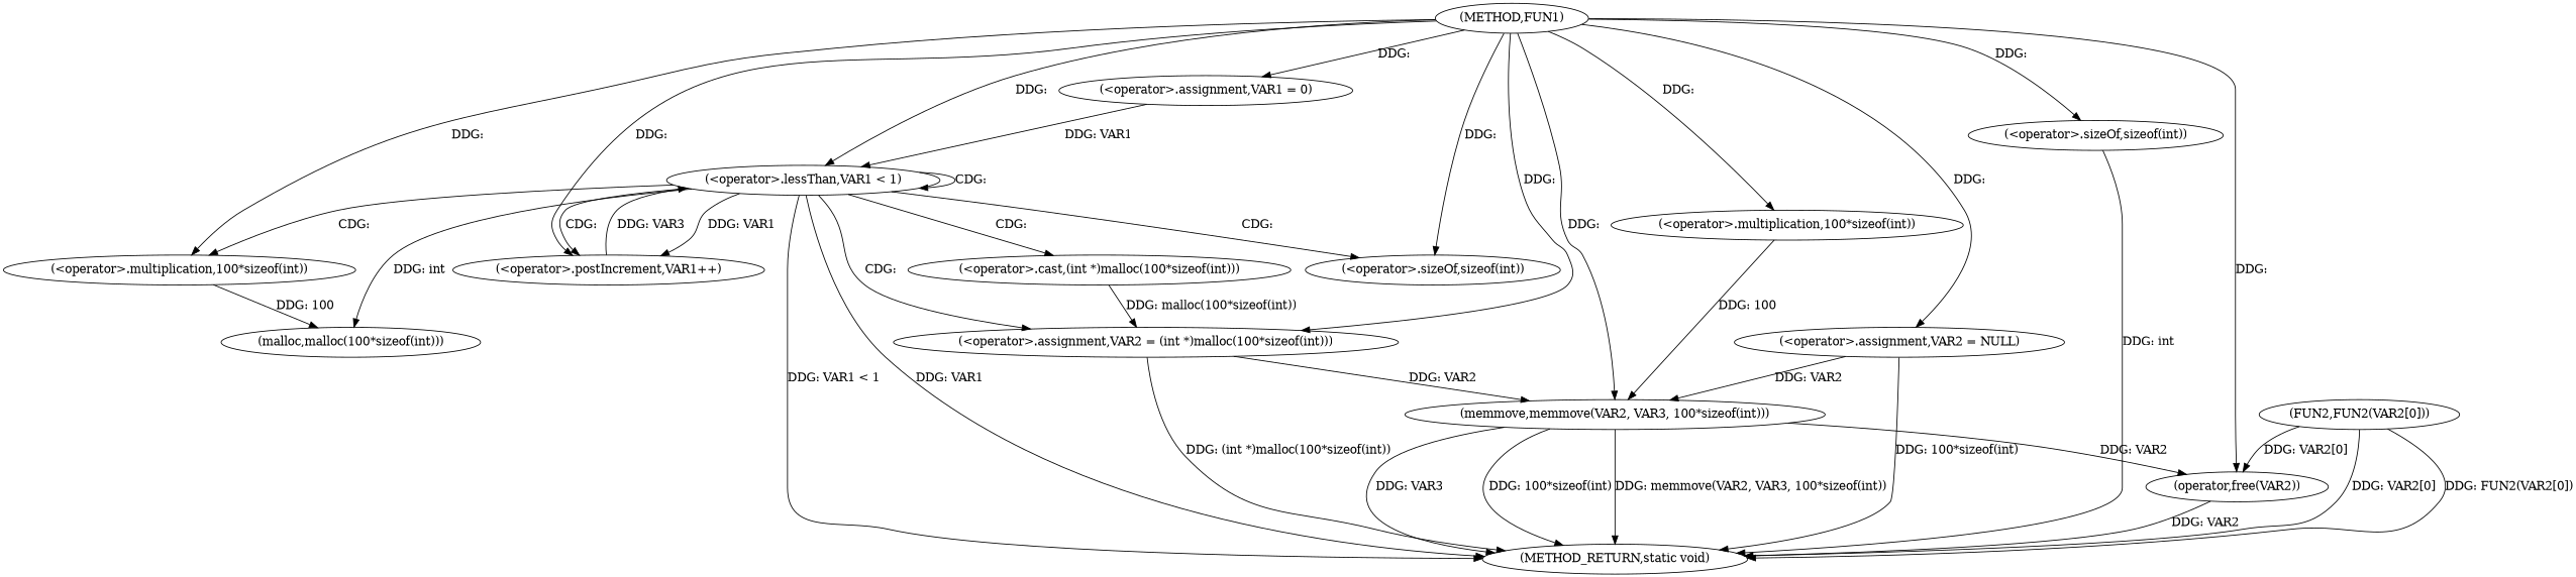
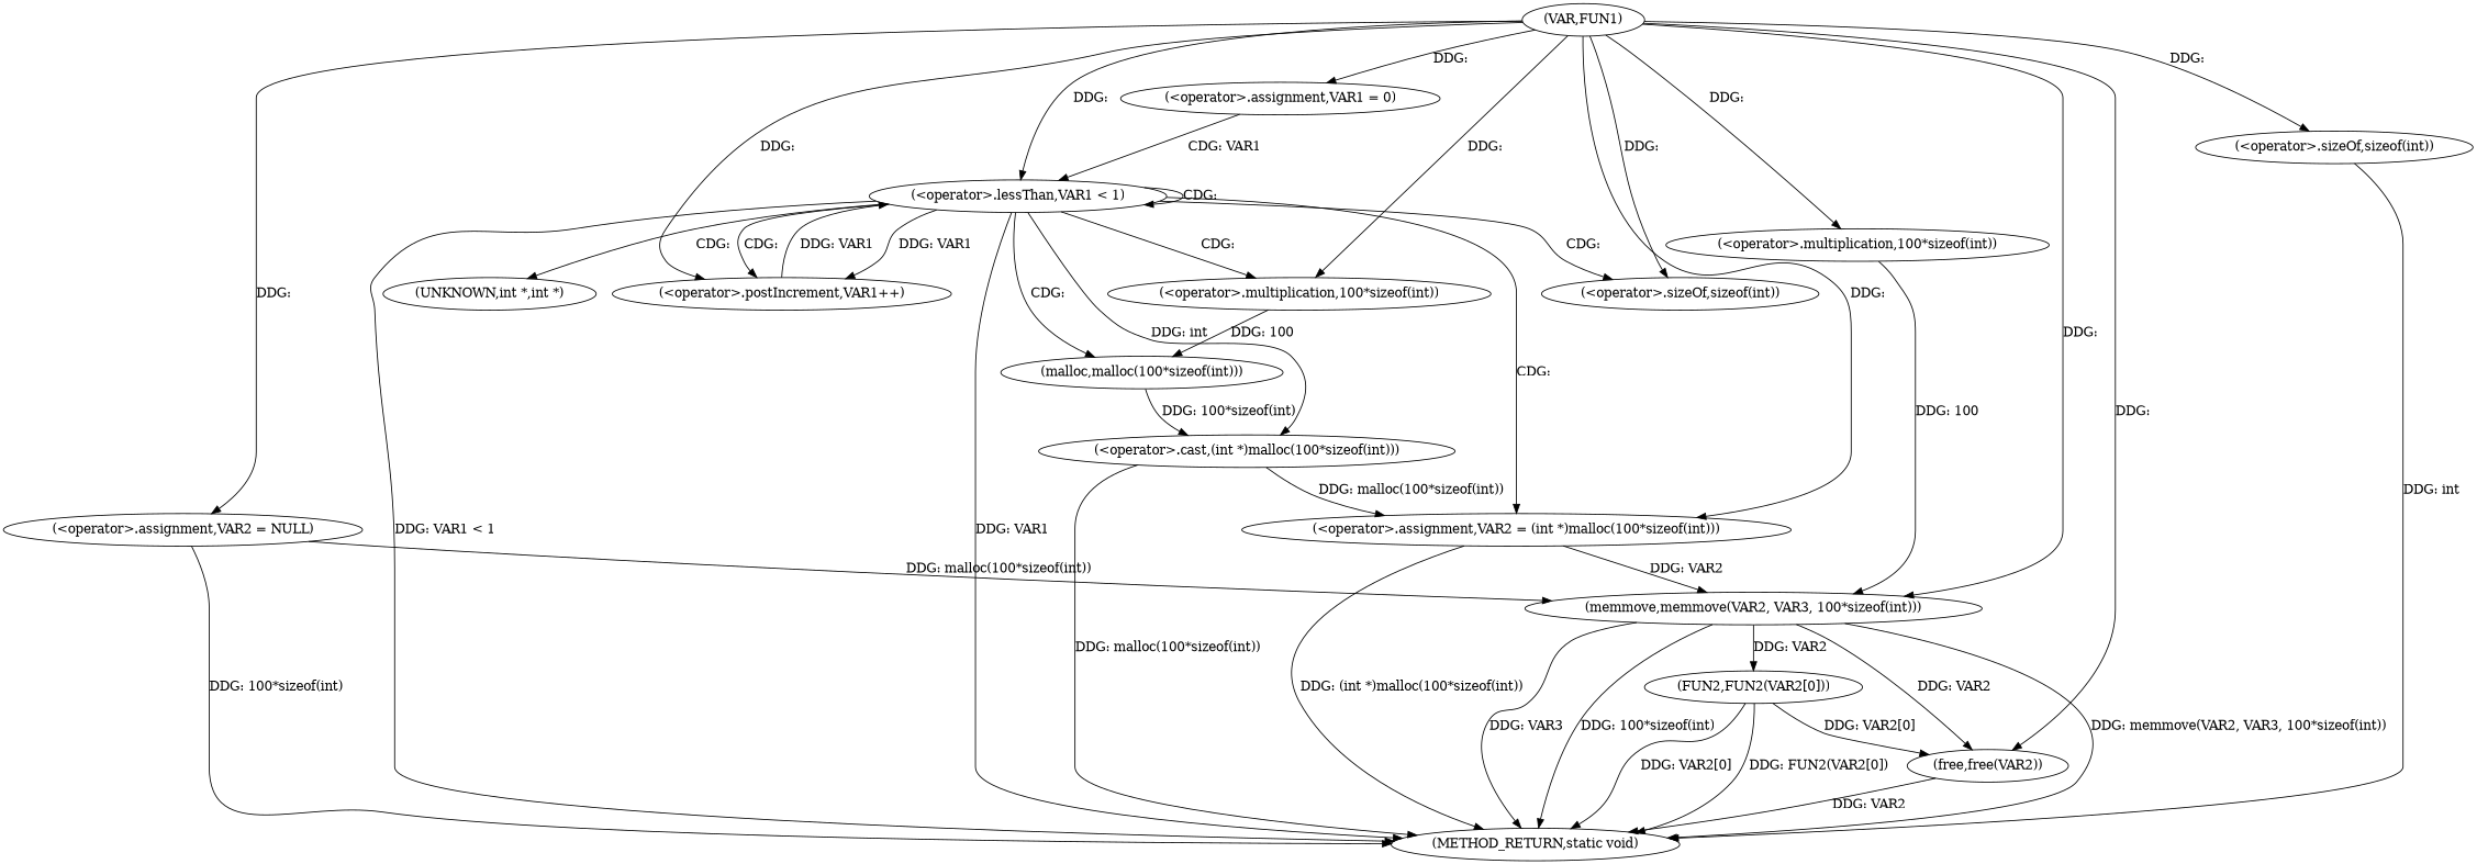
  digraph {
-   n1 [label="(METHOD,FUN1)"]
+   n1 [label="(VAR,FUN1)"]
    n2 [label="(<operator>.assignment,VAR2 = NULL)"]
    n3 [label="(<operator>.assignment,VAR1 = 0)"]
    n4 [label="(<operator>.lessThan,VAR1 < 1)"]
    n5 [label="(<operator>.postIncrement,VAR1++)"]
    n6 [label="(<operator>.assignment,VAR2 = (int *)malloc(100*sizeof(int)))"]
    n7 [label="(<operator>.multiplication,100*sizeof(int))"]
    n8 [label="(<operator>.sizeOf,sizeof(int))"]
    n9 [label="(memmove,memmove(VAR2, VAR3, 100*sizeof(int)))"]
    n10 [label="(<operator>.multiplication,100*sizeof(int))"]
    n11 [label="(<operator>.sizeOf,sizeof(int))"]
-   n12 [label="(operator,free(VAR2))"]
+   n12 [label="(free,free(VAR2))"]
    n13 [label="(METHOD_RETURN,static void)"]
    n14 [label="(<operator>.cast,(int *)malloc(100*sizeof(int)))"]
    n15 [label="(malloc,malloc(100*sizeof(int)))"]
+   n16 [label="(UNKNOWN,int *,int *)"]
    n17 [label="(FUN2,FUN2(VAR2[0]))"]
    n1 -> n2 [label="DDG: "]
    n1 -> n3 [label="DDG: "]
    n1 -> n4 [label="DDG: "]
    n1 -> n5 [label="DDG: "]
    n1 -> n6 [label="DDG: "]
    n1 -> n7 [label="DDG: "]
    n1 -> n8 [label="DDG: "]
    n1 -> n9 [label="DDG: "]
    n1 -> n10 [label="DDG: "]
    n1 -> n11 [label="DDG: "]
    n1 -> n12 [label="DDG: "]
-   n2 -> n9 [label="DDG: VAR2"]
+   n2 -> n9 [label="DDG: malloc(100*sizeof(int))"]
    n2 -> n13 [label="DDG: 100*sizeof(int)"]
-   n3 -> n4 [label="DDG: VAR1"]
+   n3 -> n4 [label="CDG: VAR1"]
    n4 -> n4 [label="CDG: "]
    n4 -> n5 [label="DDG: VAR1"]
    n4 -> n5 [label="CDG: "]
    n4 -> n6 [label="CDG: "]
    n4 -> n7 [label="CDG: "]
    n4 -> n8 [label="CDG: "]
    n4 -> n13 [label="DDG: VAR1 < 1"]
    n4 -> n13 [label="DDG: VAR1"]
-   n4 -> n14 [label="CDG: "]
-   n4 -> n15 [label="DDG: int"]
-   n5 -> n4 [label="DDG: VAR3"]
+   n4 -> n14 [label="DDG: int"]
+   n4 -> n15 [label="CDG: "]
+   n4 -> n16 [label="CDG: "]
+   n5 -> n4 [label="DDG: VAR1"]
    n6 -> n9 [label="DDG: VAR2"]
    n6 -> n13 [label="DDG: (int *)malloc(100*sizeof(int))"]
    n7 -> n15 [label="DDG: 100"]
    n9 -> n12 [label="DDG: VAR2"]
    n9 -> n13 [label="DDG: memmove(VAR2, VAR3, 100*sizeof(int))"]
    n9 -> n13 [label="DDG: VAR3"]
    n9 -> n13 [label="DDG: 100*sizeof(int)"]
+   n9 -> n17 [label="DDG: VAR2"]
    n10 -> n9 [label="DDG: 100"]
    n11 -> n13 [label="DDG: int"]
    n12 -> n13 [label="DDG: VAR2"]
    n14 -> n6 [label="DDG: malloc(100*sizeof(int))"]
+   n14 -> n13 [label="DDG: malloc(100*sizeof(int))"]
+   n15 -> n14 [label="DDG: 100*sizeof(int)"]
    n17 -> n12 [label="DDG: VAR2[0]"]
    n17 -> n13 [label="DDG: VAR2[0]"]
    n17 -> n13 [label="DDG: FUN2(VAR2[0])"]
  }
